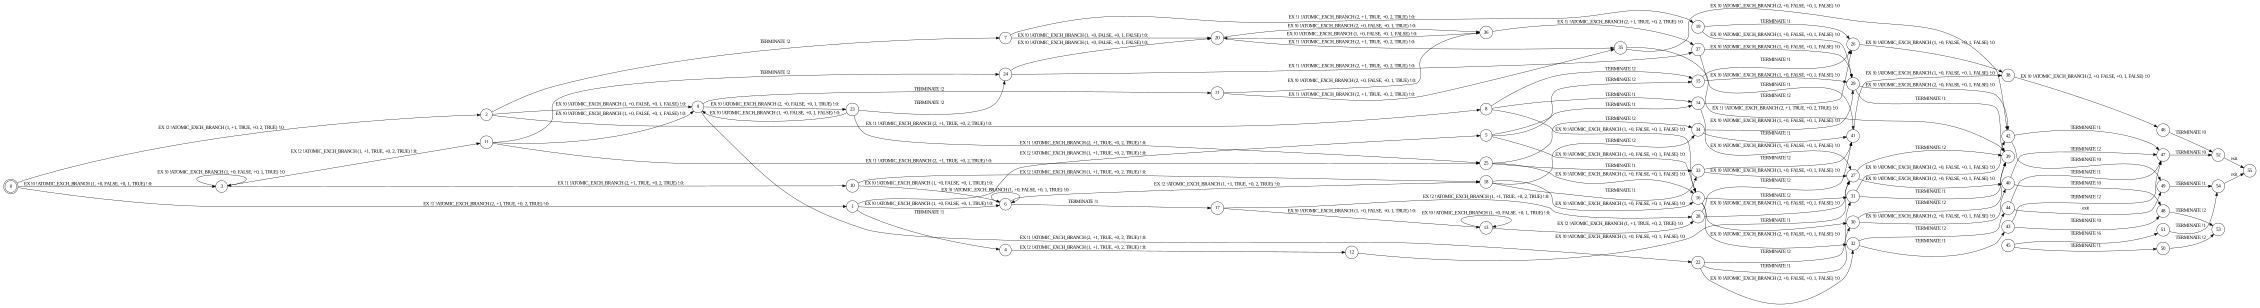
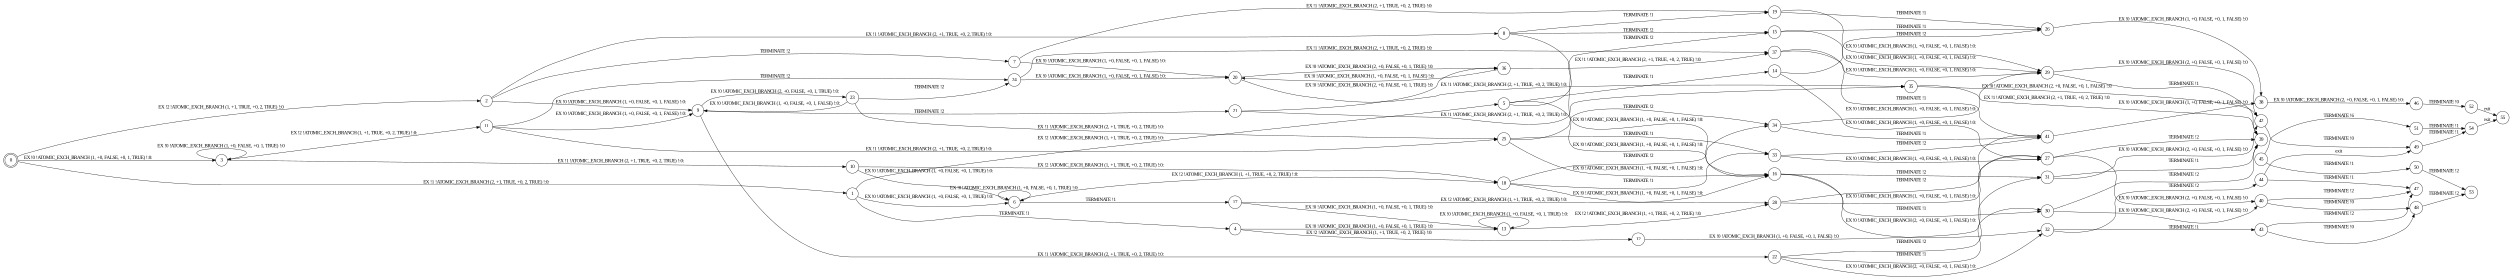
  digraph {
    fontname="Liberation Serif"
    rankdir=LR
    node [fontname="Liberation Serif" shape=circle]
    edge [fontname="Liberation Serif"]
    0 [peripheries=2]
    1
    2
    3
    4
    5
    6
    7
    8
    9
    10
    11
    12
    13
    14
    15
    16
    17
    18
    19
    20
    21
    22
    23
    24
    25
    27
    28
    26
    29
    30
    31
    32
    33
    34
    35
    36
    37
    38
    39
    40
    41
    42
    43
    44
    46
    47
    48
    49
    45
    50
    51
    52
    53
    54
    55
    0 -> 1 [label="EX !1 !ATOMIC_EXCH_BRANCH (2, +1, TRUE, +0, 2, TRUE) !:0:"]
    0 -> 2 [label="EX !2 !ATOMIC_EXCH_BRANCH (1, +1, TRUE, +0, 2, TRUE) !:0:"]
    0 -> 3 [label="EX !0 !ATOMIC_EXCH_BRANCH (1, +0, FALSE, +0, 1, TRUE) !:0:"]
    1 -> 4 [label="TERMINATE !1"]
    1 -> 5 [label="EX !2 !ATOMIC_EXCH_BRANCH (1, +1, TRUE, +0, 2, TRUE) !:0:"]
    1 -> 6 [label="EX !0 !ATOMIC_EXCH_BRANCH (1, +0, FALSE, +0, 1, TRUE) !:0:"]
    2 -> 7 [label="TERMINATE !2"]
    2 -> 8 [label="EX !1 !ATOMIC_EXCH_BRANCH (2, +1, TRUE, +0, 2, TRUE) !:0:"]
    2 -> 9 [label="EX !0 !ATOMIC_EXCH_BRANCH (1, +0, FALSE, +0, 1, FALSE) !:0:"]
    3 -> 3 [label="EX !0 !ATOMIC_EXCH_BRANCH (1, +0, FALSE, +0, 1, TRUE) !:0:"]
    3 -> 10 [label="EX !1 !ATOMIC_EXCH_BRANCH (2, +1, TRUE, +0, 2, TRUE) !:0:"]
    3 -> 11 [label="EX !2 !ATOMIC_EXCH_BRANCH (1, +1, TRUE, +0, 2, TRUE) !:0:"]
    4 -> 12 [label="EX !2 !ATOMIC_EXCH_BRANCH (1, +1, TRUE, +0, 2, TRUE) !:0:"]
+   4 -> 13 [label="EX !0 !ATOMIC_EXCH_BRANCH (1, +0, FALSE, +0, 1, TRUE) !:0:"]
    5 -> 14 [label="TERMINATE !1"]
    5 -> 15 [label="TERMINATE !2"]
    5 -> 16 [label="EX !0 !ATOMIC_EXCH_BRANCH (1, +0, FALSE, +0, 1, FALSE) !:0:"]
    6 -> 6 [label="EX !0 !ATOMIC_EXCH_BRANCH (1, +0, FALSE, +0, 1, TRUE) !:0:"]
    6 -> 17 [label="TERMINATE !1"]
    6 -> 18 [label="EX !2 !ATOMIC_EXCH_BRANCH (1, +1, TRUE, +0, 2, TRUE) !:0:"]
    7 -> 19 [label="EX !1 !ATOMIC_EXCH_BRANCH (2, +1, TRUE, +0, 2, TRUE) !:0:"]
    7 -> 20 [label="EX !0 !ATOMIC_EXCH_BRANCH (1, +0, FALSE, +0, 1, FALSE) !:0:"]
-   8 -> 14 [label="TERMINATE !1"]
+   8 -> 19 [label="TERMINATE !1"]
    8 -> 15 [label="TERMINATE !2"]
    8 -> 16 [label="EX !0 !ATOMIC_EXCH_BRANCH (1, +0, FALSE, +0, 1, FALSE) !:0:"]
    9 -> 21 [label="TERMINATE !2"]
    9 -> 22 [label="EX !1 !ATOMIC_EXCH_BRANCH (2, +1, TRUE, +0, 2, TRUE) !:0:"]
    9 -> 23 [label="EX !0 !ATOMIC_EXCH_BRANCH (2, +0, FALSE, +0, 1, TRUE) !:0:"]
    10 -> 6 [label="EX !0 !ATOMIC_EXCH_BRANCH (1, +0, FALSE, +0, 1, TRUE) !:0:"]
    10 -> 18 [label="EX !2 !ATOMIC_EXCH_BRANCH (1, +1, TRUE, +0, 2, TRUE) !:0:"]
    11 -> 9 [label="EX !0 !ATOMIC_EXCH_BRANCH (1, +0, FALSE, +0, 1, FALSE) !:0:"]
    11 -> 24 [label="TERMINATE !2"]
    11 -> 25 [label="EX !1 !ATOMIC_EXCH_BRANCH (2, +1, TRUE, +0, 2, TRUE) !:0:"]
    12 -> 27 [label="EX !0 !ATOMIC_EXCH_BRANCH (1, +0, FALSE, +0, 1, FALSE) !:0:"]
    13 -> 13 [label="EX !0 !ATOMIC_EXCH_BRANCH (1, +0, FALSE, +0, 1, TRUE) !:0:"]
    13 -> 28 [label="EX !2 !ATOMIC_EXCH_BRANCH (1, +1, TRUE, +0, 2, TRUE) !:0:"]
    14 -> 27 [label="EX !0 !ATOMIC_EXCH_BRANCH (1, +0, FALSE, +0, 1, FALSE) !:0:"]
    14 -> 26 [label="TERMINATE !2"]
    15 -> 26 [label="TERMINATE !1"]
    15 -> 29 [label="EX !0 !ATOMIC_EXCH_BRANCH (1, +0, FALSE, +0, 1, FALSE) !:0:"]
    16 -> 30 [label="TERMINATE !1"]
    16 -> 31 [label="TERMINATE !2"]
    16 -> 32 [label="EX !0 !ATOMIC_EXCH_BRANCH (2, +0, FALSE, +0, 1, FALSE) !:0:"]
    17 -> 13 [label="EX !0 !ATOMIC_EXCH_BRANCH (1, +0, FALSE, +0, 1, TRUE) !:0:"]
    17 -> 28 [label="EX !2 !ATOMIC_EXCH_BRANCH (1, +1, TRUE, +0, 2, TRUE) !:0:"]
    18 -> 16 [label="EX !0 !ATOMIC_EXCH_BRANCH (1, +0, FALSE, +0, 1, FALSE) !:0:"]
    18 -> 33 [label="TERMINATE !1"]
    18 -> 34 [label="TERMINATE !2"]
    19 -> 26 [label="TERMINATE !1"]
    19 -> 29 [label="EX !0 !ATOMIC_EXCH_BRANCH (1, +0, FALSE, +0, 1, FALSE) !:0:"]
    20 -> 35 [label="EX !1 !ATOMIC_EXCH_BRANCH (2, +1, TRUE, +0, 2, TRUE) !:0:"]
    20 -> 36 [label="EX !0 !ATOMIC_EXCH_BRANCH (2, +0, FALSE, +0, 1, TRUE) !:0:"]
    21 -> 35 [label="EX !1 !ATOMIC_EXCH_BRANCH (2, +1, TRUE, +0, 2, TRUE) !:0:"]
    21 -> 36 [label="EX !0 !ATOMIC_EXCH_BRANCH (2, +0, FALSE, +0, 1, TRUE) !:0:"]
    22 -> 30 [label="TERMINATE !1"]
    22 -> 31 [label="TERMINATE !2"]
    22 -> 32 [label="EX !0 !ATOMIC_EXCH_BRANCH (2, +0, FALSE, +0, 1, FALSE) !:0:"]
    23 -> 9 [label="EX !0 !ATOMIC_EXCH_BRANCH (1, +0, FALSE, +0, 1, FALSE) !:0:"]
    23 -> 24 [label="TERMINATE !2"]
    23 -> 25 [label="EX !1 !ATOMIC_EXCH_BRANCH (2, +1, TRUE, +0, 2, TRUE) !:0:"]
    24 -> 20 [label="EX !0 !ATOMIC_EXCH_BRANCH (1, +0, FALSE, +0, 1, FALSE) !:0:"]
    24 -> 37 [label="EX !1 !ATOMIC_EXCH_BRANCH (2, +1, TRUE, +0, 2, TRUE) !:0:"]
    25 -> 16 [label="EX !0 !ATOMIC_EXCH_BRANCH (1, +0, FALSE, +0, 1, FALSE) !:0:"]
    25 -> 33 [label="TERMINATE !1"]
    25 -> 34 [label="TERMINATE !2"]
    27 -> 39 [label="TERMINATE !2"]
    27 -> 40 [label="EX !0 !ATOMIC_EXCH_BRANCH (2, +0, FALSE, +0, 1, FALSE) !:0:"]
    28 -> 27 [label="EX !0 !ATOMIC_EXCH_BRANCH (1, +0, FALSE, +0, 1, FALSE) !:0:"]
    28 -> 41 [label="TERMINATE !2"]
    26 -> 38 [label="EX !0 !ATOMIC_EXCH_BRANCH (1, +0, FALSE, +0, 1, FALSE) !:0:"]
    29 -> 39 [label="TERMINATE !1"]
    29 -> 42 [label="EX !0 !ATOMIC_EXCH_BRANCH (2, +0, FALSE, +0, 1, FALSE) !:0:"]
    30 -> 39 [label="TERMINATE !2"]
    30 -> 40 [label="EX !0 !ATOMIC_EXCH_BRANCH (2, +0, FALSE, +0, 1, FALSE) !:0:"]
    31 -> 39 [label="TERMINATE !1"]
    31 -> 42 [label="EX !0 !ATOMIC_EXCH_BRANCH (2, +0, FALSE, +0, 1, FALSE) !:0:"]
    32 -> 43 [label="TERMINATE !1"]
    32 -> 44 [label="TERMINATE !2"]
    33 -> 27 [label="EX !0 !ATOMIC_EXCH_BRANCH (1, +0, FALSE, +0, 1, FALSE) !:0:"]
    33 -> 41 [label="TERMINATE !2"]
    34 -> 29 [label="EX !0 !ATOMIC_EXCH_BRANCH (1, +0, FALSE, +0, 1, FALSE) !:0:"]
    34 -> 41 [label="TERMINATE !1"]
    35 -> 39 [label="EX !1 !ATOMIC_EXCH_BRANCH (2, +1, TRUE, +0, 2, TRUE) !:0:"]
    35 -> 42 [label="EX !0 !ATOMIC_EXCH_BRANCH (2, +0, FALSE, +0, 1, FALSE) !:0:"]
    36 -> 20 [label="EX !0 !ATOMIC_EXCH_BRANCH (1, +0, FALSE, +0, 1, FALSE) !:0:"]
    36 -> 37 [label="EX !1 !ATOMIC_EXCH_BRANCH (2, +1, TRUE, +0, 2, TRUE) !:0:"]
    37 -> 29 [label="EX !0 !ATOMIC_EXCH_BRANCH (1, +0, FALSE, +0, 1, FALSE) !:0:"]
    37 -> 41 [label="TERMINATE !1"]
    38 -> 46 [label="EX !0 !ATOMIC_EXCH_BRANCH (2, +0, FALSE, +0, 1, FALSE) !:0:"]
    40 -> 47 [label="TERMINATE !2"]
    40 -> 48 [label="TERMINATE !0"]
    41 -> 38 [label="EX !0 !ATOMIC_EXCH_BRANCH (1, +0, FALSE, +0, 1, FALSE) !:0:"]
-   42 -> 47 [label="TERMINATE !1"]
    42 -> 49 [label="TERMINATE !0"]
    43 -> 47 [label="TERMINATE !2"]
    43 -> 48 [label="TERMINATE !0"]
    44 -> 47 [label="TERMINATE !1"]
    44 -> 49 [label=exit]
    46 -> 52 [label="TERMINATE !0"]
-   47 -> 52 [label="TERMINATE !0"]
    48 -> 53 [label="TERMINATE !2"]
    49 -> 54 [label="TERMINATE !1"]
    45 -> 50 [label="TERMINATE !1"]
    45 -> 51 [label="TERMINATE !6"]
    50 -> 53 [label="TERMINATE !2"]
    51 -> 54 [label="TERMINATE !1"]
    52 -> 55 [label=exit]
    54 -> 55 [label=exit]
  }
